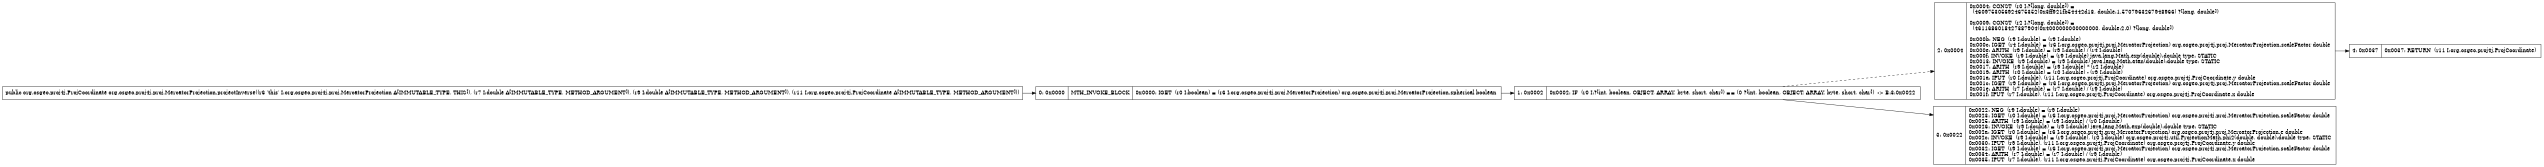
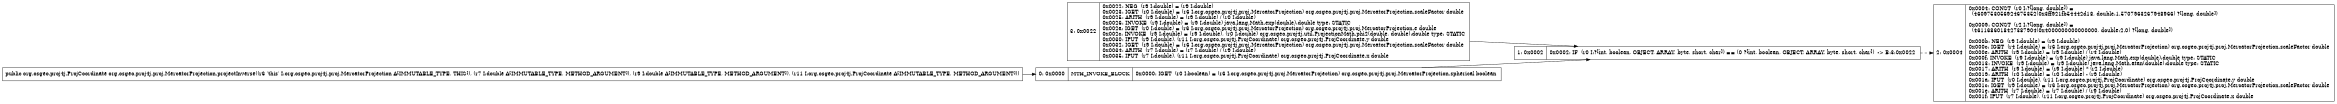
  digraph {
    rankdir=LR
    node [shape=record]
    n1 [label="{0\:\ 0x0000|MTH_INVOKE_BLOCK\l|0x0000: IGET  (r0 I:boolean) = (r6 I:org.osgeo.proj4j.proj.MercatorProjection) org.osgeo.proj4j.proj.MercatorProjection.spherical boolean \l}"]
    n2 [label="{1\:\ 0x0002|0x0002: IF  (r0 I:?[int, boolean, OBJECT, ARRAY, byte, short, char]) == (0 ?[int, boolean, OBJECT, ARRAY, byte, short, char])  \-\> B:3:0x0022 \l}"]
    n3 [label="{2\:\ 0x0004|0x0004: CONST  (r0 I:?[long, double]) = \l  (4609753056924675352(0x3ff921fb54442d18, double:1.5707963267948966) ?[long, double])\l \l0x0009: CONST  (r2 I:?[long, double]) = \l  (4611686018427387904(0x4000000000000000, double:2.0) ?[long, double])\l \l0x000b: NEG  (r9 I:double) = (r9 I:double) \l0x000c: IGET  (r4 I:double) = (r6 I:org.osgeo.proj4j.proj.MercatorProjection) org.osgeo.proj4j.proj.MercatorProjection.scaleFactor double \l0x000e: ARITH  (r9 I:double) = (r9 I:double) \/ (r4 I:double) \l0x000f: INVOKE  (r9 I:double) = (r9 I:double) java.lang.Math.exp(double):double type: STATIC \l0x0013: INVOKE  (r9 I:double) = (r9 I:double) java.lang.Math.atan(double):double type: STATIC \l0x0017: ARITH  (r9 I:double) = (r9 I:double) * (r2 I:double) \l0x0019: ARITH  (r0 I:double) = (r0 I:double) \- (r9 I:double) \l0x001a: IPUT  (r0 I:double), (r11 I:org.osgeo.proj4j.ProjCoordinate) org.osgeo.proj4j.ProjCoordinate.y double \l0x001c: IGET  (r9 I:double) = (r6 I:org.osgeo.proj4j.proj.MercatorProjection) org.osgeo.proj4j.proj.MercatorProjection.scaleFactor double \l0x001e: ARITH  (r7 I:double) = (r7 I:double) \/ (r9 I:double) \l0x001f: IPUT  (r7 I:double), (r11 I:org.osgeo.proj4j.ProjCoordinate) org.osgeo.proj4j.ProjCoordinate.x double \l}"]
    n4 [label="{3\:\ 0x0022|0x0022: NEG  (r9 I:double) = (r9 I:double) \l0x0023: IGET  (r0 I:double) = (r6 I:org.osgeo.proj4j.proj.MercatorProjection) org.osgeo.proj4j.proj.MercatorProjection.scaleFactor double \l0x0025: ARITH  (r9 I:double) = (r9 I:double) \/ (r0 I:double) \l0x0026: INVOKE  (r9 I:double) = (r9 I:double) java.lang.Math.exp(double):double type: STATIC \l0x002a: IGET  (r0 I:double) = (r6 I:org.osgeo.proj4j.proj.MercatorProjection) org.osgeo.proj4j.proj.MercatorProjection.e double \l0x002c: INVOKE  (r9 I:double) = (r9 I:double), (r0 I:double) org.osgeo.proj4j.util.ProjectionMath.phi2(double, double):double type: STATIC \l0x0030: IPUT  (r9 I:double), (r11 I:org.osgeo.proj4j.ProjCoordinate) org.osgeo.proj4j.ProjCoordinate.y double \l0x0032: IGET  (r9 I:double) = (r6 I:org.osgeo.proj4j.proj.MercatorProjection) org.osgeo.proj4j.proj.MercatorProjection.scaleFactor double \l0x0034: ARITH  (r7 I:double) = (r7 I:double) \/ (r9 I:double) \l0x0035: IPUT  (r7 I:double), (r11 I:org.osgeo.proj4j.ProjCoordinate) org.osgeo.proj4j.ProjCoordinate.x double \l}"]
-   n5 [label="{4\:\ 0x0037|0x0037: RETURN  (r11 I:org.osgeo.proj4j.ProjCoordinate) \l}"]
    n6 [label="{public org.osgeo.proj4j.ProjCoordinate org.osgeo.proj4j.proj.MercatorProjection.projectInverse((r6 'this' I:org.osgeo.proj4j.proj.MercatorProjection A[IMMUTABLE_TYPE, THIS]), (r7 I:double A[IMMUTABLE_TYPE, METHOD_ARGUMENT]), (r9 I:double A[IMMUTABLE_TYPE, METHOD_ARGUMENT]), (r11 I:org.osgeo.proj4j.ProjCoordinate A[IMMUTABLE_TYPE, METHOD_ARGUMENT])) }"]
    n1 -> n2
    n2 -> n3 [style=dashed]
-   n2 -> n4
-   n3 -> n5
+   n4 -> n2
    n6 -> n1
  }
